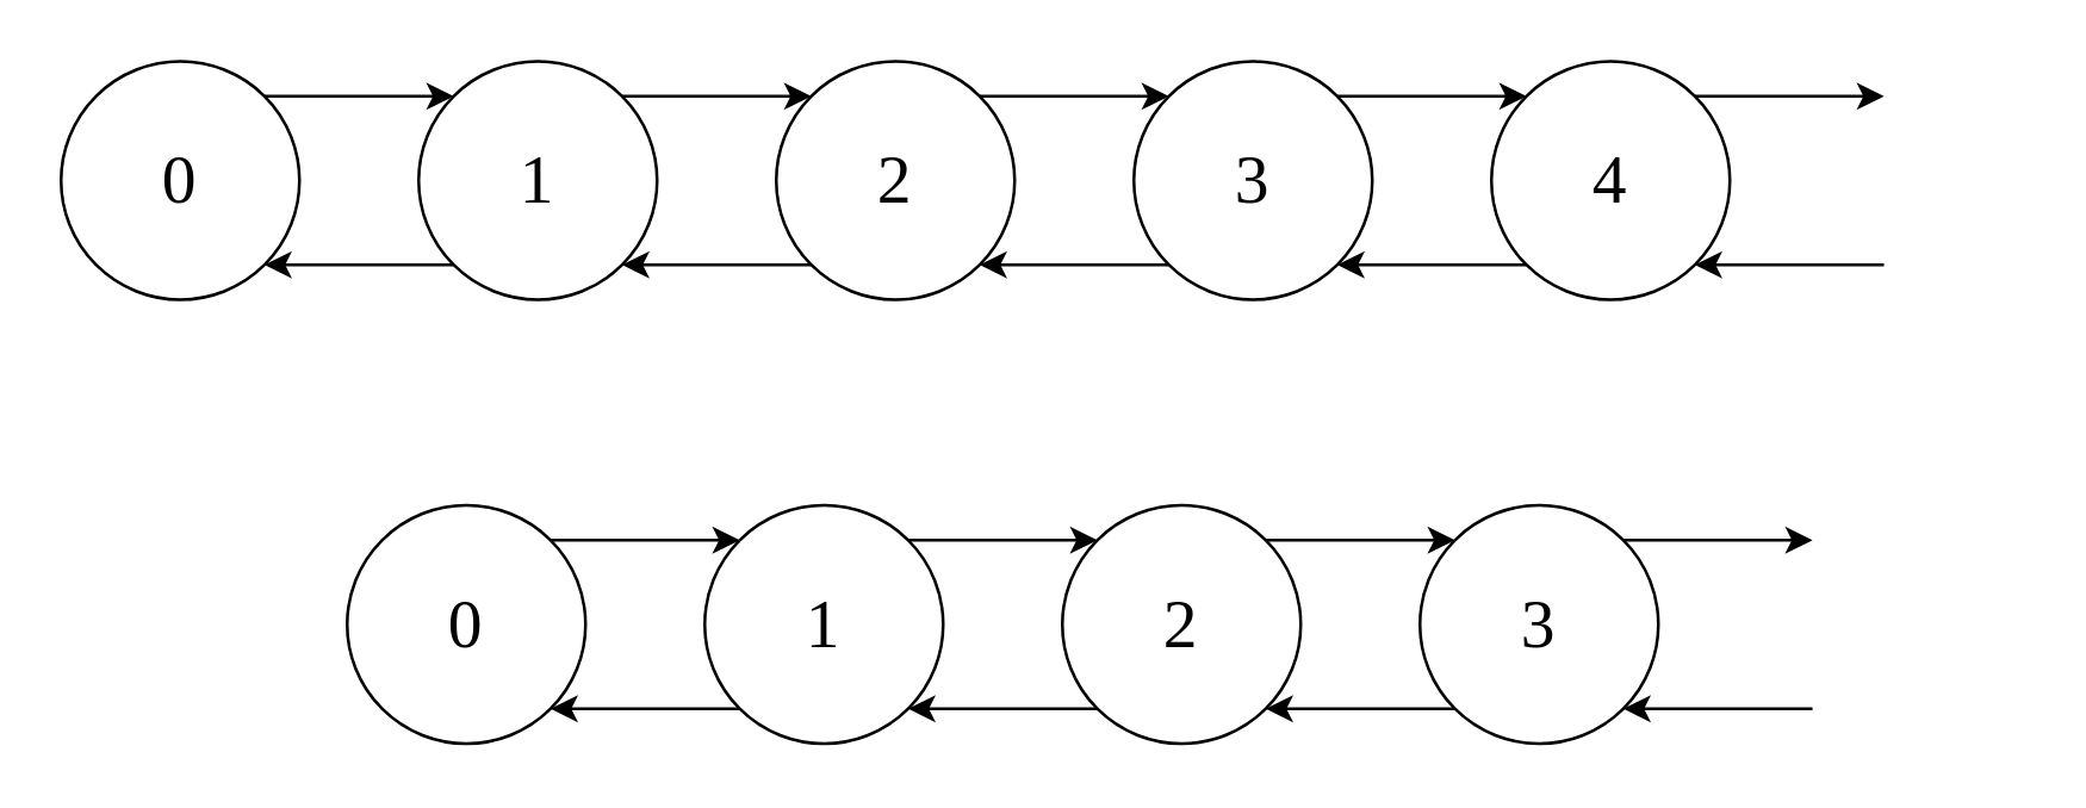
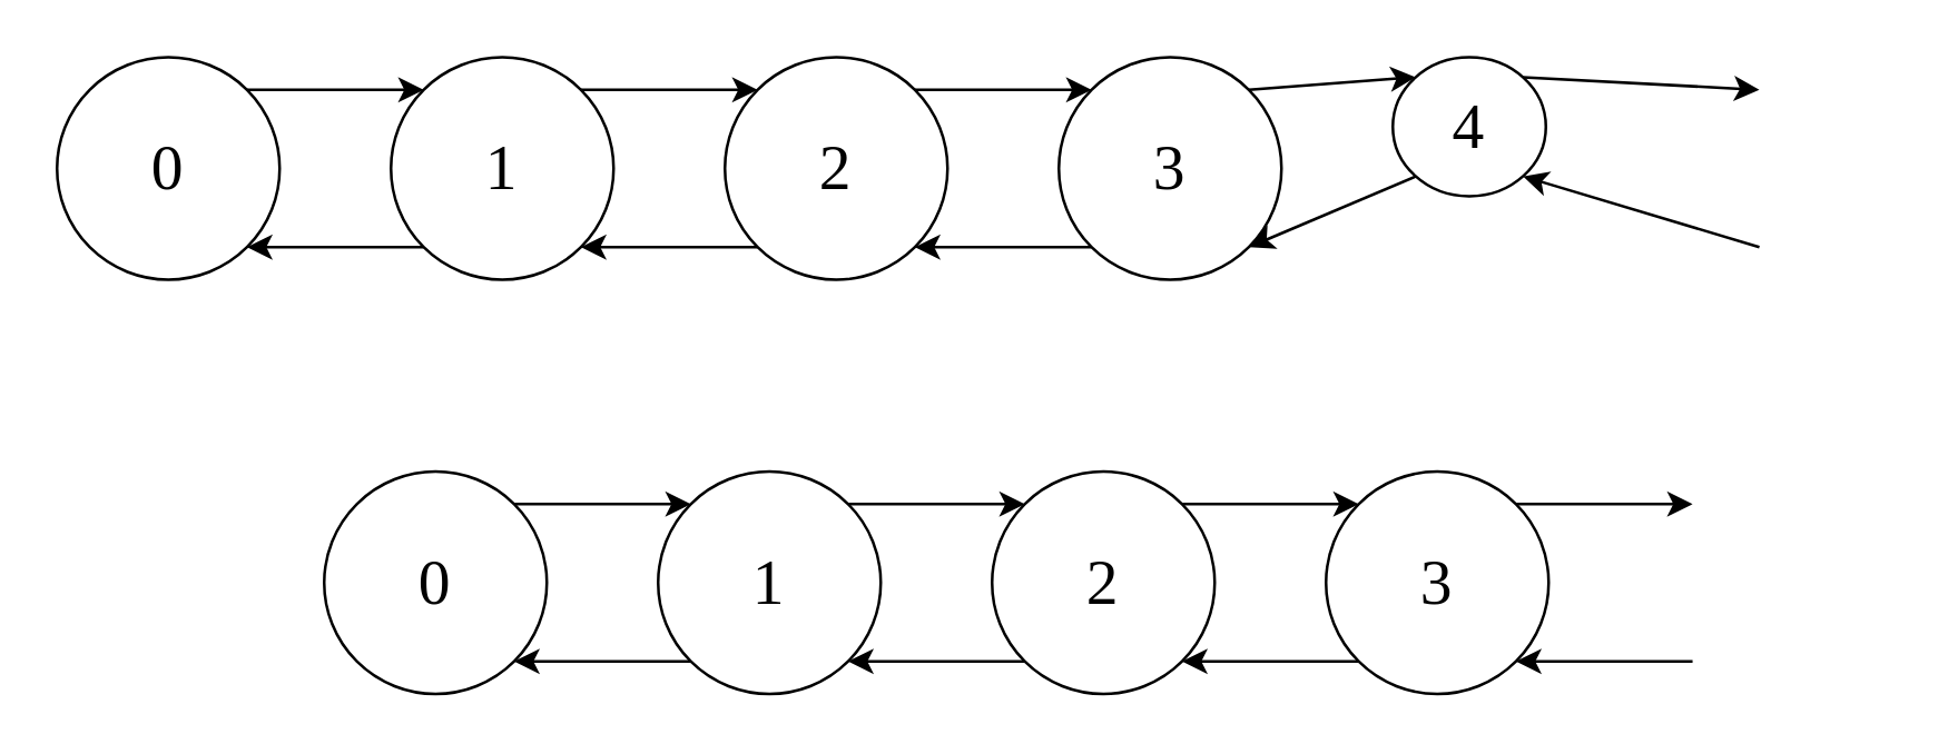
  <mxCell id="0" />
  <mxCell id="1" parent="0" />
  <mxCell id="2" value="0" style="ellipse;whiteSpace=wrap;html=1;aspect=fixed;fontFamily=Comic Sans MS;fontSize=23;" vertex="1" parent="1"><mxGeometry x="20" y="20" width="80" height="80" as="geometry" /></mxCell>
  <mxCell id="3" value="1" style="ellipse;whiteSpace=wrap;html=1;aspect=fixed;fontFamily=Comic Sans MS;fontSize=23;" vertex="1" parent="1"><mxGeometry x="140" y="20" width="80" height="80" as="geometry" /></mxCell>
  <mxCell id="4" value="2" style="ellipse;whiteSpace=wrap;html=1;aspect=fixed;fontFamily=Comic Sans MS;fontSize=23;" vertex="1" parent="1"><mxGeometry x="260" y="20" width="80" height="80" as="geometry" /></mxCell>
  <mxCell id="5" value="3" style="ellipse;whiteSpace=wrap;html=1;aspect=fixed;fontFamily=Comic Sans MS;fontSize=23;" vertex="1" parent="1"><mxGeometry x="380" y="20" width="80" height="80" as="geometry" /></mxCell>
- <mxCell id="6" value="4" style="ellipse;whiteSpace=wrap;html=1;aspect=fixed;fontFamily=Comic Sans MS;fontSize=23;" vertex="1" parent="1"><mxGeometry x="500" y="20" width="80" height="80" as="geometry" /></mxCell>
+ <mxCell id="6" value="4" style="ellipse;whiteSpace=wrap;html=1;aspect=fixed;fontFamily=Comic Sans MS;fontSize=23;" vertex="1" parent="1"><mxGeometry x="500" y="20" width="55" height="50" as="geometry" /></mxCell>
  <mxCell id="7" value="" style="endArrow=classic;html=1;rounded=0;exitX=1;exitY=0;exitDx=0;exitDy=0;entryX=0;entryY=0;entryDx=0;entryDy=0;fontFamily=Comic Sans MS;fontSize=23;" edge="1" parent="1" source="2" target="3"><mxGeometry width="50" height="50" relative="1" as="geometry"><mxPoint x="300" y="230" as="sourcePoint" /><mxPoint x="350" y="180" as="targetPoint" /></mxGeometry></mxCell>
  <mxCell id="8" value="" style="endArrow=classic;html=1;rounded=0;exitX=1;exitY=0;exitDx=0;exitDy=0;entryX=0;entryY=0;entryDx=0;entryDy=0;fontFamily=Comic Sans MS;fontSize=23;" edge="1" parent="1" source="3" target="4"><mxGeometry width="50" height="50" relative="1" as="geometry"><mxPoint x="105.284" y="41.716" as="sourcePoint" /><mxPoint x="168.716" y="41.716" as="targetPoint" /></mxGeometry></mxCell>
  <mxCell id="9" value="" style="endArrow=classic;html=1;rounded=0;exitX=1;exitY=0;exitDx=0;exitDy=0;entryX=0;entryY=0;entryDx=0;entryDy=0;fontFamily=Comic Sans MS;fontSize=23;" edge="1" parent="1" source="4" target="5"><mxGeometry width="50" height="50" relative="1" as="geometry"><mxPoint x="218.284" y="41.716" as="sourcePoint" /><mxPoint x="281.716" y="41.716" as="targetPoint" /></mxGeometry></mxCell>
  <mxCell id="10" value="" style="endArrow=classic;html=1;rounded=0;exitX=1;exitY=0;exitDx=0;exitDy=0;entryX=0;entryY=0;entryDx=0;entryDy=0;fontFamily=Comic Sans MS;fontSize=23;" edge="1" parent="1" source="5" target="6"><mxGeometry width="50" height="50" relative="1" as="geometry"><mxPoint x="228.284" y="51.716" as="sourcePoint" /><mxPoint x="291.716" y="51.716" as="targetPoint" /></mxGeometry></mxCell>
  <mxCell id="11" value="" style="endArrow=classic;html=1;rounded=0;exitX=0;exitY=1;exitDx=0;exitDy=0;entryX=1;entryY=1;entryDx=0;entryDy=0;fontFamily=Comic Sans MS;fontSize=23;" edge="1" parent="1" source="3" target="2"><mxGeometry width="50" height="50" relative="1" as="geometry"><mxPoint x="98.284" y="41.716" as="sourcePoint" /><mxPoint x="161.716" y="41.716" as="targetPoint" /></mxGeometry></mxCell>
  <mxCell id="12" value="" style="endArrow=classic;html=1;rounded=0;exitX=0;exitY=1;exitDx=0;exitDy=0;entryX=1;entryY=1;entryDx=0;entryDy=0;fontFamily=Comic Sans MS;fontSize=23;" edge="1" parent="1" source="4" target="3"><mxGeometry width="50" height="50" relative="1" as="geometry"><mxPoint x="161.716" y="98.284" as="sourcePoint" /><mxPoint x="98.284" y="98.284" as="targetPoint" /></mxGeometry></mxCell>
  <mxCell id="13" value="" style="endArrow=classic;html=1;rounded=0;exitX=0;exitY=1;exitDx=0;exitDy=0;entryX=1;entryY=1;entryDx=0;entryDy=0;fontFamily=Comic Sans MS;fontSize=23;" edge="1" parent="1" source="5" target="4"><mxGeometry width="50" height="50" relative="1" as="geometry"><mxPoint x="171.716" y="108.284" as="sourcePoint" /><mxPoint x="108.284" y="108.284" as="targetPoint" /></mxGeometry></mxCell>
  <mxCell id="14" value="" style="endArrow=classic;html=1;rounded=0;exitX=0;exitY=1;exitDx=0;exitDy=0;entryX=1;entryY=1;entryDx=0;entryDy=0;fontFamily=Comic Sans MS;fontSize=23;" edge="1" parent="1" source="6" target="5"><mxGeometry width="50" height="50" relative="1" as="geometry"><mxPoint x="181.716" y="118.284" as="sourcePoint" /><mxPoint x="118.284" y="118.284" as="targetPoint" /></mxGeometry></mxCell>
  <mxCell id="15" value="" style="endArrow=classic;html=1;rounded=0;exitX=1;exitY=0;exitDx=0;exitDy=0;entryX=0;entryY=0;entryDx=0;entryDy=0;fontFamily=Comic Sans MS;fontSize=23;" edge="1" parent="1" source="6"><mxGeometry width="50" height="50" relative="1" as="geometry"><mxPoint x="520.284" y="39.716" as="sourcePoint" /><mxPoint x="631.716" y="31.716" as="targetPoint" /></mxGeometry></mxCell>
  <mxCell id="16" value="" style="endArrow=classic;html=1;rounded=0;exitX=0;exitY=1;exitDx=0;exitDy=0;entryX=1;entryY=1;entryDx=0;entryDy=0;fontFamily=Comic Sans MS;fontSize=23;" edge="1" parent="1" target="6"><mxGeometry width="50" height="50" relative="1" as="geometry"><mxPoint x="631.716" y="88.284" as="sourcePoint" /><mxPoint x="520.284" y="96.284" as="targetPoint" /></mxGeometry></mxCell>
  <mxCell id="17" value="" style="shape=image;html=1;verticalAlign=top;verticalLabelPosition=bottom;labelBackgroundColor=#ffffff;imageAspect=0;aspect=fixed;image=https://cdn1.iconfinder.com/data/icons/heroicons-ui/24/dots-vertical-128.png;fontFamily=Comic Sans MS;fontSize=23;rotation=90;" vertex="1" parent="1"><mxGeometry x="640" y="41" width="38" height="38" as="geometry" /></mxCell>
  <mxCell id="18" value="0" style="ellipse;whiteSpace=wrap;html=1;aspect=fixed;fontFamily=Comic Sans MS;fontSize=23;" vertex="1" parent="1"><mxGeometry x="116" y="169" width="80" height="80" as="geometry" /></mxCell>
  <mxCell id="19" value="1" style="ellipse;whiteSpace=wrap;html=1;aspect=fixed;fontFamily=Comic Sans MS;fontSize=23;" vertex="1" parent="1"><mxGeometry x="236" y="169" width="80" height="80" as="geometry" /></mxCell>
  <mxCell id="20" value="2" style="ellipse;whiteSpace=wrap;html=1;aspect=fixed;fontFamily=Comic Sans MS;fontSize=23;" vertex="1" parent="1"><mxGeometry x="356" y="169" width="80" height="80" as="geometry" /></mxCell>
  <mxCell id="21" value="3" style="ellipse;whiteSpace=wrap;html=1;aspect=fixed;fontFamily=Comic Sans MS;fontSize=23;" vertex="1" parent="1"><mxGeometry x="476" y="169" width="80" height="80" as="geometry" /></mxCell>
  <mxCell id="22" value="" style="endArrow=classic;html=1;rounded=0;exitX=1;exitY=0;exitDx=0;exitDy=0;entryX=0;entryY=0;entryDx=0;entryDy=0;fontFamily=Comic Sans MS;fontSize=23;" edge="1" parent="1" source="18" target="19"><mxGeometry width="50" height="50" relative="1" as="geometry"><mxPoint x="81.284" y="190.716" as="sourcePoint" /><mxPoint x="144.716" y="190.716" as="targetPoint" /></mxGeometry></mxCell>
  <mxCell id="23" value="" style="endArrow=classic;html=1;rounded=0;exitX=1;exitY=0;exitDx=0;exitDy=0;entryX=0;entryY=0;entryDx=0;entryDy=0;fontFamily=Comic Sans MS;fontSize=23;" edge="1" parent="1" source="19" target="20"><mxGeometry width="50" height="50" relative="1" as="geometry"><mxPoint x="194.284" y="190.716" as="sourcePoint" /><mxPoint x="257.716" y="190.716" as="targetPoint" /></mxGeometry></mxCell>
  <mxCell id="24" value="" style="endArrow=classic;html=1;rounded=0;exitX=1;exitY=0;exitDx=0;exitDy=0;entryX=0;entryY=0;entryDx=0;entryDy=0;fontFamily=Comic Sans MS;fontSize=23;" edge="1" parent="1" source="20" target="21"><mxGeometry width="50" height="50" relative="1" as="geometry"><mxPoint x="204.284" y="200.716" as="sourcePoint" /><mxPoint x="267.716" y="200.716" as="targetPoint" /></mxGeometry></mxCell>
  <mxCell id="25" value="" style="endArrow=classic;html=1;rounded=0;exitX=0;exitY=1;exitDx=0;exitDy=0;entryX=1;entryY=1;entryDx=0;entryDy=0;fontFamily=Comic Sans MS;fontSize=23;" edge="1" parent="1" source="19" target="18"><mxGeometry width="50" height="50" relative="1" as="geometry"><mxPoint x="137.716" y="247.284" as="sourcePoint" /><mxPoint x="74.284" y="247.284" as="targetPoint" /></mxGeometry></mxCell>
  <mxCell id="26" value="" style="endArrow=classic;html=1;rounded=0;exitX=0;exitY=1;exitDx=0;exitDy=0;entryX=1;entryY=1;entryDx=0;entryDy=0;fontFamily=Comic Sans MS;fontSize=23;" edge="1" parent="1" source="20" target="19"><mxGeometry width="50" height="50" relative="1" as="geometry"><mxPoint x="147.716" y="257.284" as="sourcePoint" /><mxPoint x="84.284" y="257.284" as="targetPoint" /></mxGeometry></mxCell>
  <mxCell id="27" value="" style="endArrow=classic;html=1;rounded=0;exitX=0;exitY=1;exitDx=0;exitDy=0;entryX=1;entryY=1;entryDx=0;entryDy=0;fontFamily=Comic Sans MS;fontSize=23;" edge="1" parent="1" source="21" target="20"><mxGeometry width="50" height="50" relative="1" as="geometry"><mxPoint x="157.716" y="267.284" as="sourcePoint" /><mxPoint x="94.284" y="267.284" as="targetPoint" /></mxGeometry></mxCell>
  <mxCell id="28" value="" style="endArrow=classic;html=1;rounded=0;exitX=1;exitY=0;exitDx=0;exitDy=0;entryX=0;entryY=0;entryDx=0;entryDy=0;fontFamily=Comic Sans MS;fontSize=23;" edge="1" parent="1" source="21"><mxGeometry width="50" height="50" relative="1" as="geometry"><mxPoint x="496.284" y="188.716" as="sourcePoint" /><mxPoint x="607.716" y="180.716" as="targetPoint" /></mxGeometry></mxCell>
  <mxCell id="29" value="" style="endArrow=classic;html=1;rounded=0;exitX=0;exitY=1;exitDx=0;exitDy=0;entryX=1;entryY=1;entryDx=0;entryDy=0;fontFamily=Comic Sans MS;fontSize=23;" edge="1" parent="1" target="21"><mxGeometry width="50" height="50" relative="1" as="geometry"><mxPoint x="607.716" y="237.284" as="sourcePoint" /><mxPoint x="496.284" y="245.284" as="targetPoint" /></mxGeometry></mxCell>
  <mxCell id="30" value="" style="shape=image;html=1;verticalAlign=top;verticalLabelPosition=bottom;labelBackgroundColor=#ffffff;imageAspect=0;aspect=fixed;image=https://cdn1.iconfinder.com/data/icons/heroicons-ui/24/dots-vertical-128.png;fontFamily=Comic Sans MS;fontSize=23;rotation=90;" vertex="1" parent="1"><mxGeometry x="616" y="190" width="38" height="38" as="geometry" /></mxCell>
